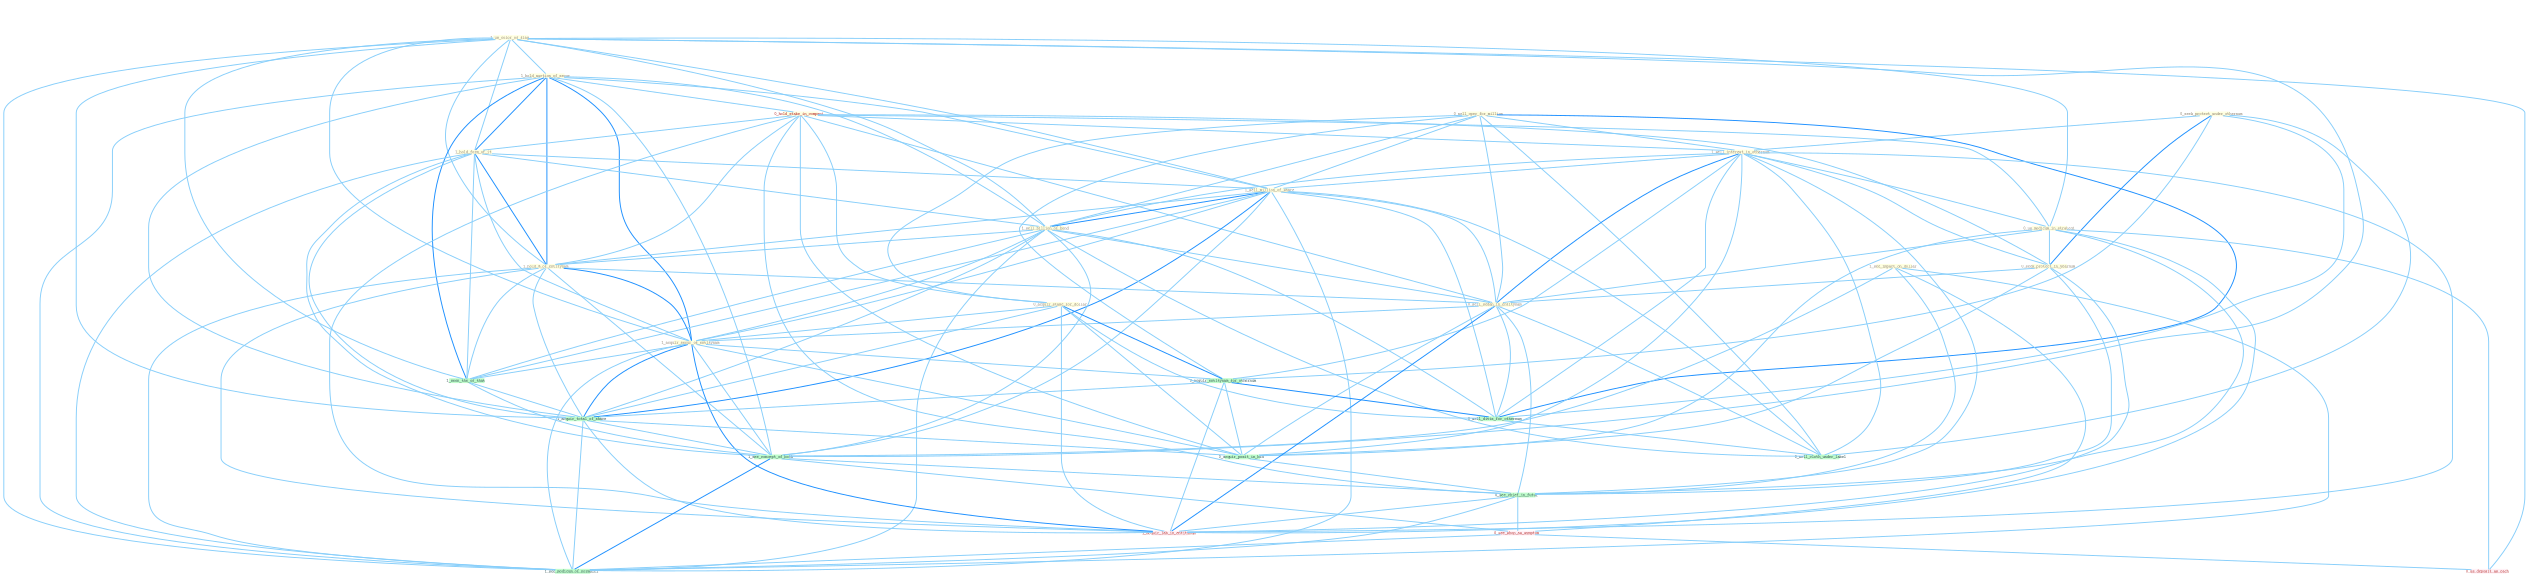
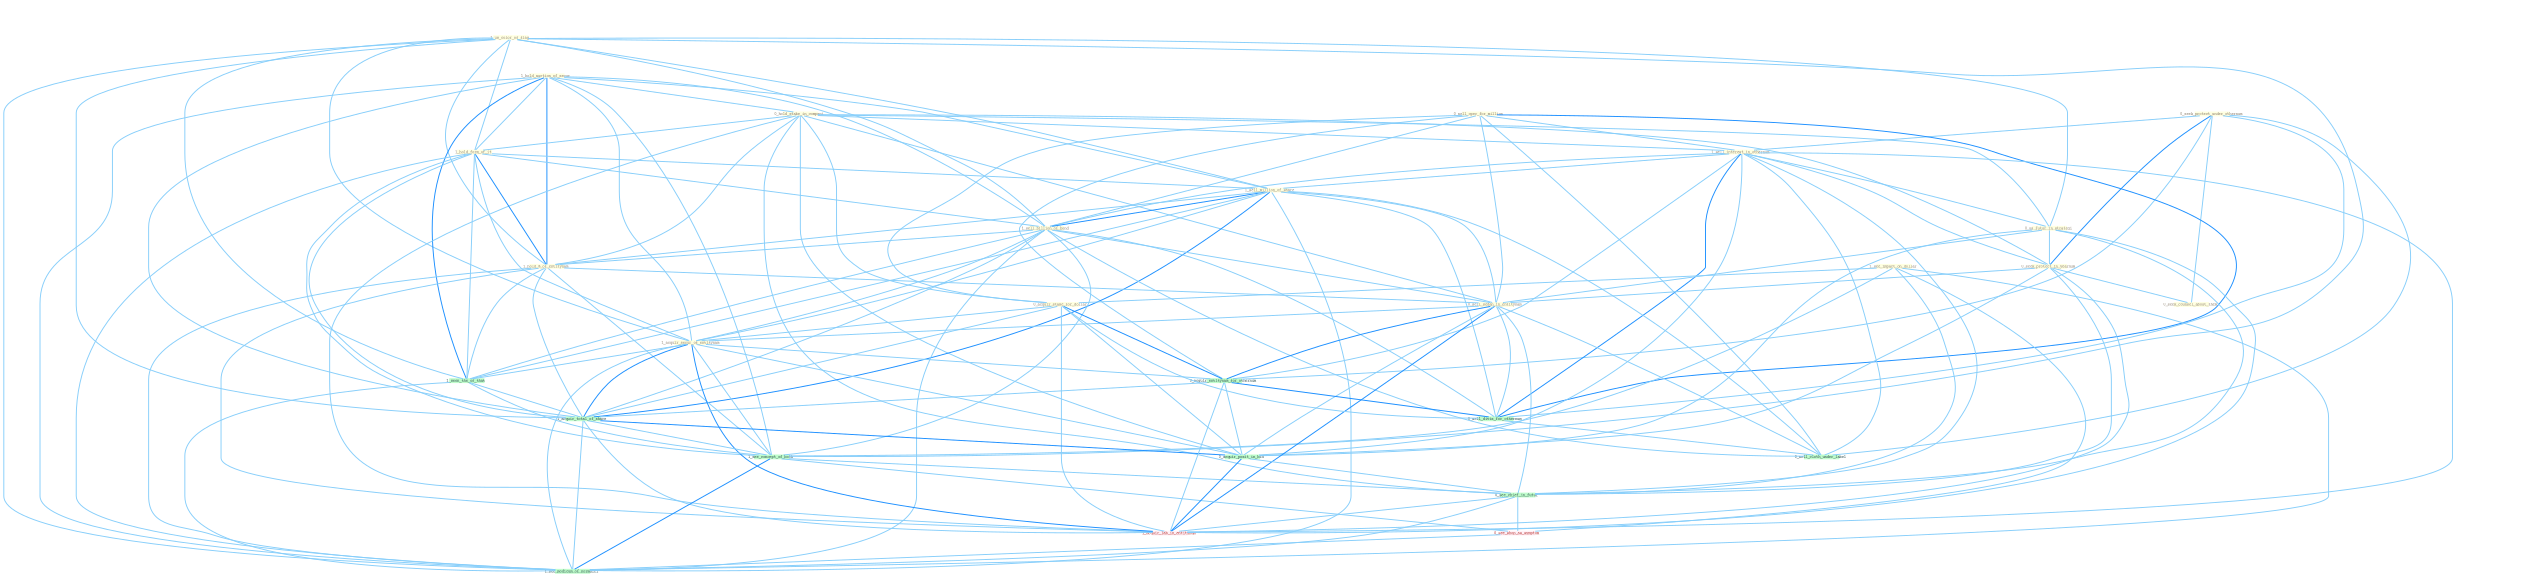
  graph {
    fontname="Courier Prime"
    node [color="#ffffe0" fixedsize=true fontcolor="#8b7d6b" fontname="Courier Prime" fontsize=4 shape=polygon style=filled]
    edge [color="#87cefa" fontname="Courier Prime" w=1]
    "1_us_color_of_flag " [height=.06 width=.5]
    "1_hold_auction_of_secur " [height=.06 width=.5]
    "0_seek_protect_under_othernum " [height=.06 width=.5]
-   "0_hold_stake_in_compani " [fontcolor="#b22222" height=.06 width=.5]
+   "0_hold_stake_in_compani " [height=.06 width=.5]
    "1_hold_form_of_it " [height=.06 width=.5]
    "0_sell_oper_for_million " [height=.06 width=.5]
    "1_sell_interest_in_othernum " [height=.06 width=.5]
    "1_sell_million_of_share " [height=.06 width=.5]
    "1_see_impact_on_dollar " [height=.06 width=.5]
    "1_sell_billion_of_bond " [height=.06 width=.5]
-   "0_us_futur_in_strategi " [height=.06 width=.5 label="0_us_modicum_in_strategi"]
+   "0_us_futur_in_strategi " [height=.06 width=.5]
    "1_hold_%_of_entitynam " [height=.06 width=.5]
    "0_seek_protect_in_yearnum " [height=.06 width=.5]
    "0_sell_sedan_in_entitynam " [height=.06 width=.5]
    "0_acquir_stake_for_dollar " [height=.06 width=.5]
+   "0_seek_counsel_about_them " [height=.06 width=.5]
    "1_acquir_secur_of_entitynam " [height=.06 width=.5]
    "0_see_shop_as_symptom " [color="#fff0f5" fontcolor="#b22222" height=.06 width=.5]
    "1_acquir_lab_in_entitynam " [color="#fff0f5" fontcolor="#b22222" height=.06 width=.5]
-   "0_us_deposit_as_cach " [color="#fff0f5" fontcolor="#b22222" height=.06 width=.5]
    "1_seen_the_of_that " [color="#BDFCC9" fontcolor="#2f4f4f" height=.06 width=.5]
    "1_acquir_total_of_share " [color="#BDFCC9" fontcolor="#2f4f4f" height=.06 width=.5]
    "1_see_concept_of_both " [color="#BDFCC9" fontcolor="#2f4f4f" height=.06 width=.5]
    "1_see_modicum_of_normalci " [color="#BDFCC9" fontcolor="#2f4f4f" height=.06 width=.5]
    "0_acquir_entitynam_for_othernum " [color="#BDFCC9" fontcolor="#2f4f4f" height=.06 width=.5]
    "0_sell_divis_for_othernum " [color="#BDFCC9" fontcolor="#2f4f4f" height=.06 width=.5]
    "0_sell_cloth_under_label " [color="#BDFCC9" fontcolor="#2f4f4f" height=.06 width=.5]
    "0_acquir_posit_in_bid " [color="#BDFCC9" fontcolor="#2f4f4f" height=.06 width=.5]
    "0_see_chief_in_futur " [color="#BDFCC9" fontcolor="#2f4f4f" height=.06 width=.5]
    subgraph sub_1 {
      "1_us_color_of_flag "
      "1_hold_auction_of_secur "
      "0_seek_protect_under_othernum "
      "0_hold_stake_in_compani "
      "1_hold_form_of_it "
      "0_sell_oper_for_million "
      "1_sell_interest_in_othernum "
      "1_sell_million_of_share "
      "1_see_impact_on_dollar "
      "1_sell_billion_of_bond "
      "0_us_futur_in_strategi "
      "1_hold_%_of_entitynam "
      "0_seek_protect_in_yearnum "
      "0_sell_sedan_in_entitynam "
      "0_acquir_stake_for_dollar "
+     "0_seek_counsel_about_them "
      "1_acquir_secur_of_entitynam "
    }
    subgraph sub_2 {
      "0_see_shop_as_symptom "
      "1_acquir_lab_in_entitynam "
-     "0_us_deposit_as_cach "
    }
-   "1_us_color_of_flag " -- "1_hold_auction_of_secur "
    "1_us_color_of_flag " -- "1_hold_form_of_it "
    "1_us_color_of_flag " -- "1_sell_million_of_share "
    "1_us_color_of_flag " -- "1_sell_billion_of_bond "
    "1_us_color_of_flag " -- "0_us_futur_in_strategi "
    "1_us_color_of_flag " -- "1_hold_%_of_entitynam "
    "1_us_color_of_flag " -- "1_acquir_secur_of_entitynam "
-   "1_us_color_of_flag " -- "0_us_deposit_as_cach "
    "1_us_color_of_flag " -- "1_seen_the_of_that "
    "1_us_color_of_flag " -- "1_acquir_total_of_share "
    "1_us_color_of_flag " -- "1_see_concept_of_both "
    "1_us_color_of_flag " -- "1_see_modicum_of_normalci "
    "1_hold_auction_of_secur " -- "0_hold_stake_in_compani "
-   "1_hold_auction_of_secur " -- "1_hold_form_of_it " [color="#1e90ff" w=2]
+   "1_hold_auction_of_secur " -- "1_hold_form_of_it " [w=2]
    "1_hold_auction_of_secur " -- "1_sell_million_of_share "
    "1_hold_auction_of_secur " -- "1_sell_billion_of_bond "
    "1_hold_auction_of_secur " -- "1_hold_%_of_entitynam " [color="#1e90ff" w=2]
-   "1_hold_auction_of_secur " -- "1_acquir_secur_of_entitynam " [color="#1e90ff"]
+   "1_hold_auction_of_secur " -- "1_acquir_secur_of_entitynam "
    "1_hold_auction_of_secur " -- "1_seen_the_of_that " [color="#1e90ff"]
    "1_hold_auction_of_secur " -- "1_acquir_total_of_share "
    "1_hold_auction_of_secur " -- "1_see_concept_of_both "
    "1_hold_auction_of_secur " -- "1_see_modicum_of_normalci "
    "0_seek_protect_under_othernum " -- "1_sell_interest_in_othernum "
    "0_seek_protect_under_othernum " -- "0_seek_protect_in_yearnum " [color="#1e90ff" w=2]
+   "0_seek_protect_under_othernum " -- "0_seek_counsel_about_them "
    "0_seek_protect_under_othernum " -- "0_acquir_entitynam_for_othernum "
    "0_seek_protect_under_othernum " -- "0_sell_divis_for_othernum "
    "0_seek_protect_under_othernum " -- "0_sell_cloth_under_label "
    "0_hold_stake_in_compani " -- "1_hold_form_of_it "
    "0_hold_stake_in_compani " -- "1_sell_interest_in_othernum "
    "0_hold_stake_in_compani " -- "0_us_futur_in_strategi "
    "0_hold_stake_in_compani " -- "1_hold_%_of_entitynam "
    "0_hold_stake_in_compani " -- "0_seek_protect_in_yearnum "
    "0_hold_stake_in_compani " -- "0_sell_sedan_in_entitynam "
    "0_hold_stake_in_compani " -- "0_acquir_stake_for_dollar "
    "0_hold_stake_in_compani " -- "1_acquir_lab_in_entitynam "
    "0_hold_stake_in_compani " -- "0_acquir_posit_in_bid "
    "0_hold_stake_in_compani " -- "0_see_chief_in_futur "
    "1_hold_form_of_it " -- "1_sell_million_of_share "
    "1_hold_form_of_it " -- "1_sell_billion_of_bond "
    "1_hold_form_of_it " -- "1_hold_%_of_entitynam " [color="#1e90ff" w=2]
    "1_hold_form_of_it " -- "1_acquir_secur_of_entitynam "
    "1_hold_form_of_it " -- "1_seen_the_of_that "
    "1_hold_form_of_it " -- "1_acquir_total_of_share "
    "1_hold_form_of_it " -- "1_see_concept_of_both "
    "1_hold_form_of_it " -- "1_see_modicum_of_normalci "
    "0_sell_oper_for_million " -- "1_sell_interest_in_othernum "
-   "0_sell_oper_for_million " -- "1_sell_million_of_share "
    "0_sell_oper_for_million " -- "1_sell_billion_of_bond "
    "0_sell_oper_for_million " -- "0_sell_sedan_in_entitynam "
    "0_sell_oper_for_million " -- "0_acquir_stake_for_dollar "
    "0_sell_oper_for_million " -- "0_acquir_entitynam_for_othernum "
    "0_sell_oper_for_million " -- "0_sell_divis_for_othernum " [color="#1e90ff" w=2]
    "0_sell_oper_for_million " -- "0_sell_cloth_under_label "
    "1_sell_interest_in_othernum " -- "1_sell_million_of_share "
    "1_sell_interest_in_othernum " -- "1_sell_billion_of_bond "
    "1_sell_interest_in_othernum " -- "0_us_futur_in_strategi "
    "1_sell_interest_in_othernum " -- "0_seek_protect_in_yearnum "
-   "1_sell_interest_in_othernum " -- "0_sell_sedan_in_entitynam " [color="#1e90ff" w=2]
+   "0_acquir_entitynam_for_othernum " -- "0_sell_sedan_in_entitynam " [color="#1e90ff" w=2]
    "1_sell_interest_in_othernum " -- "1_acquir_lab_in_entitynam "
    "1_sell_interest_in_othernum " -- "0_acquir_entitynam_for_othernum "
-   "1_sell_interest_in_othernum " -- "0_sell_divis_for_othernum " [w=2]
+   "1_sell_interest_in_othernum " -- "0_sell_divis_for_othernum " [color="#1e90ff" w=2]
    "1_sell_interest_in_othernum " -- "0_sell_cloth_under_label "
    "1_sell_interest_in_othernum " -- "0_acquir_posit_in_bid "
    "1_sell_interest_in_othernum " -- "0_see_chief_in_futur "
    "1_sell_million_of_share " -- "1_sell_billion_of_bond " [color="#1e90ff" w=2]
    "1_sell_million_of_share " -- "1_hold_%_of_entitynam "
    "1_sell_million_of_share " -- "0_sell_sedan_in_entitynam "
    "1_sell_million_of_share " -- "1_acquir_secur_of_entitynam "
    "1_sell_million_of_share " -- "1_seen_the_of_that "
    "1_sell_million_of_share " -- "1_acquir_total_of_share " [color="#1e90ff" w=2]
-   "1_sell_million_of_share " -- "1_see_concept_of_both "
    "1_sell_million_of_share " -- "1_see_modicum_of_normalci "
    "1_sell_million_of_share " -- "0_sell_divis_for_othernum "
    "1_sell_million_of_share " -- "0_sell_cloth_under_label "
+   "1_see_impact_on_dollar " -- "0_acquir_stake_for_dollar "
    "1_see_impact_on_dollar " -- "0_see_shop_as_symptom "
    "1_see_impact_on_dollar " -- "1_see_concept_of_both "
    "1_see_impact_on_dollar " -- "1_see_modicum_of_normalci "
    "1_see_impact_on_dollar " -- "0_see_chief_in_futur "
    "1_sell_billion_of_bond " -- "1_hold_%_of_entitynam "
    "1_sell_billion_of_bond " -- "0_sell_sedan_in_entitynam "
    "1_sell_billion_of_bond " -- "1_acquir_secur_of_entitynam "
    "1_sell_billion_of_bond " -- "1_seen_the_of_that "
    "1_sell_billion_of_bond " -- "1_acquir_total_of_share "
    "1_sell_billion_of_bond " -- "1_see_concept_of_both "
    "1_sell_billion_of_bond " -- "1_see_modicum_of_normalci "
    "1_sell_billion_of_bond " -- "0_sell_divis_for_othernum "
    "1_sell_billion_of_bond " -- "0_sell_cloth_under_label "
    "0_us_futur_in_strategi " -- "0_seek_protect_in_yearnum "
    "0_us_futur_in_strategi " -- "0_sell_sedan_in_entitynam "
    "0_us_futur_in_strategi " -- "1_acquir_lab_in_entitynam "
-   "0_us_futur_in_strategi " -- "0_us_deposit_as_cach "
    "0_us_futur_in_strategi " -- "0_acquir_posit_in_bid "
    "0_us_futur_in_strategi " -- "0_see_chief_in_futur "
    "1_hold_%_of_entitynam " -- "0_sell_sedan_in_entitynam "
-   "1_hold_%_of_entitynam " -- "1_acquir_secur_of_entitynam " [color="#1e90ff" w=2]
    "1_hold_%_of_entitynam " -- "1_acquir_lab_in_entitynam "
    "1_hold_%_of_entitynam " -- "1_seen_the_of_that "
    "1_hold_%_of_entitynam " -- "1_acquir_total_of_share "
    "1_hold_%_of_entitynam " -- "1_see_concept_of_both "
    "1_hold_%_of_entitynam " -- "1_see_modicum_of_normalci "
    "0_seek_protect_in_yearnum " -- "0_sell_sedan_in_entitynam "
+   "0_seek_protect_in_yearnum " -- "0_seek_counsel_about_them "
    "0_seek_protect_in_yearnum " -- "1_acquir_lab_in_entitynam "
    "0_seek_protect_in_yearnum " -- "0_acquir_posit_in_bid "
    "0_seek_protect_in_yearnum " -- "0_see_chief_in_futur "
    "0_sell_sedan_in_entitynam " -- "1_acquir_secur_of_entitynam "
    "0_sell_sedan_in_entitynam " -- "1_acquir_lab_in_entitynam " [color="#1e90ff" w=2]
    "0_sell_sedan_in_entitynam " -- "0_sell_divis_for_othernum "
    "0_sell_sedan_in_entitynam " -- "0_sell_cloth_under_label "
    "0_sell_sedan_in_entitynam " -- "0_acquir_posit_in_bid "
    "0_sell_sedan_in_entitynam " -- "0_see_chief_in_futur "
    "0_acquir_stake_for_dollar " -- "1_acquir_secur_of_entitynam "
    "0_acquir_stake_for_dollar " -- "1_acquir_lab_in_entitynam "
    "0_acquir_stake_for_dollar " -- "1_acquir_total_of_share "
    "0_acquir_stake_for_dollar " -- "0_acquir_entitynam_for_othernum " [color="#1e90ff" w=2]
    "0_acquir_stake_for_dollar " -- "0_sell_divis_for_othernum "
    "0_acquir_stake_for_dollar " -- "0_acquir_posit_in_bid "
    "1_acquir_secur_of_entitynam " -- "1_acquir_lab_in_entitynam " [color="#1e90ff" w=2]
    "1_acquir_secur_of_entitynam " -- "1_seen_the_of_that "
    "1_acquir_secur_of_entitynam " -- "1_acquir_total_of_share " [color="#1e90ff" w=2]
    "1_acquir_secur_of_entitynam " -- "1_see_concept_of_both "
    "1_acquir_secur_of_entitynam " -- "1_see_modicum_of_normalci "
    "1_acquir_secur_of_entitynam " -- "0_acquir_entitynam_for_othernum "
    "1_acquir_secur_of_entitynam " -- "0_acquir_posit_in_bid "
-   "0_see_shop_as_symptom " -- "0_us_deposit_as_cach "
    "0_see_shop_as_symptom " -- "1_see_modicum_of_normalci "
    "1_seen_the_of_that " -- "1_acquir_total_of_share "
    "1_seen_the_of_that " -- "1_see_concept_of_both "
+   "1_seen_the_of_that " -- "1_see_modicum_of_normalci "
    "1_acquir_total_of_share " -- "1_acquir_lab_in_entitynam "
    "1_acquir_total_of_share " -- "1_see_concept_of_both "
    "1_acquir_total_of_share " -- "1_see_modicum_of_normalci "
-   "1_acquir_total_of_share " -- "0_acquir_posit_in_bid "
+   "1_acquir_total_of_share " -- "0_acquir_posit_in_bid " [color="#1e90ff"]
    "1_see_concept_of_both " -- "0_see_shop_as_symptom "
    "1_see_concept_of_both " -- "1_see_modicum_of_normalci " [color="#1e90ff" w=2]
    "1_see_concept_of_both " -- "0_see_chief_in_futur "
    "0_acquir_entitynam_for_othernum " -- "1_acquir_lab_in_entitynam "
    "0_acquir_entitynam_for_othernum " -- "1_acquir_total_of_share "
    "0_acquir_entitynam_for_othernum " -- "0_sell_divis_for_othernum " [color="#1e90ff" w=2]
    "0_acquir_entitynam_for_othernum " -- "0_acquir_posit_in_bid "
    "0_sell_divis_for_othernum " -- "0_sell_cloth_under_label "
+   "0_acquir_posit_in_bid " -- "1_acquir_lab_in_entitynam " [color="#1e90ff" w=2]
    "0_acquir_posit_in_bid " -- "0_see_chief_in_futur "
    "0_see_chief_in_futur " -- "0_see_shop_as_symptom "
    "0_see_chief_in_futur " -- "1_acquir_lab_in_entitynam "
    "0_see_chief_in_futur " -- "1_see_modicum_of_normalci "
  }
